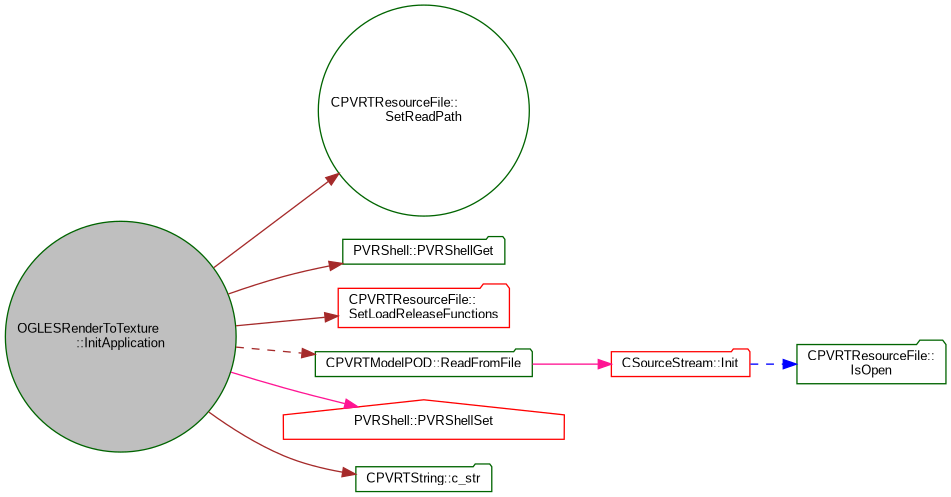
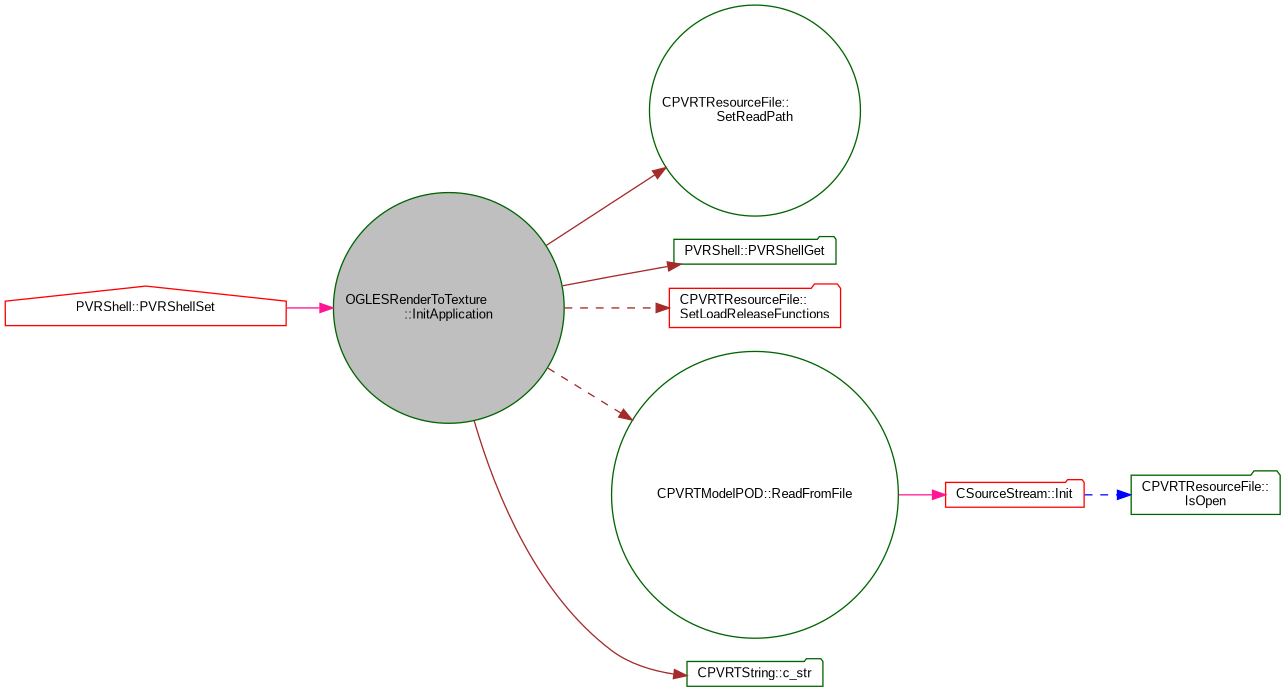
  digraph {
    fontname="Liberation Sans"
    rankdir=LR
    node [color=darkgreen fillcolor=white fontname="Liberation Sans" fontsize=10 shape=folder style=filled]
    edge [color=brown fontname="Liberation Sans" fontsize=10 labelfontname=Helvetica labelfontsize=10 style=solid]
    n1 [fillcolor=grey75 fontcolor=black height=0.2 label="OGLESRenderToTexture\l::InitApplication" shape=circle width=0.4]
    n2 [height=0.2 label="CPVRTResourceFile::\lSetReadPath" shape=circle width=0.4]
    n3 [height=0.2 label="PVRShell::PVRShellGet" width=0.4]
    n4 [color=red height=0.2 label="CPVRTResourceFile::\lSetLoadReleaseFunctions" width=0.4]
-   n5 [height=0.2 label="CPVRTModelPOD::ReadFromFile" width=0.4]
+   n5 [height=0.2 label="CPVRTModelPOD::ReadFromFile" shape=circle width=0.4]
    n6 [color=red height=0.2 label="PVRShell::PVRShellSet" shape=house width=0.4]
    n7 [height=0.2 label="CPVRTString::c_str" width=0.4]
    n8 [color=red height=0.2 label="CSourceStream::Init" width=0.4]
    n9 [height=0.2 label="CPVRTResourceFile::\lIsOpen" width=0.4]
    n1 -> n2
    n1 -> n3
-   n1 -> n4
+   n1 -> n4 [style=dashed]
    n1 -> n5 [style=dashed]
-   n1 -> n6 [color=deeppink]
+   n6 -> n1 [color=deeppink]
    n1 -> n7
    n5 -> n8 [color=deeppink]
    n8 -> n9 [color=blue style=dashed]
  }
